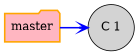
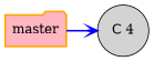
  digraph {
    rankdir=LR
    splines=line
    node [fontsize=15.0 group=master]
    master [color=orange shape=folder style="bold,filled" fillcolor=lightpink]
-   n2 [label="C 1" shape=circle style=filled fillcolor=lightgrey]
+   n2 [label="C 4" shape=circle style=filled fillcolor=lightgrey]
    master -> n2 [arrowhead=open color=blue style=bold]
  }
